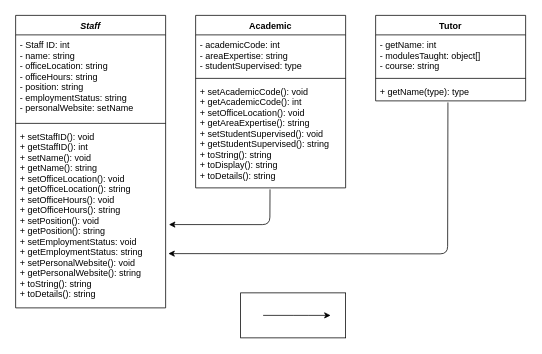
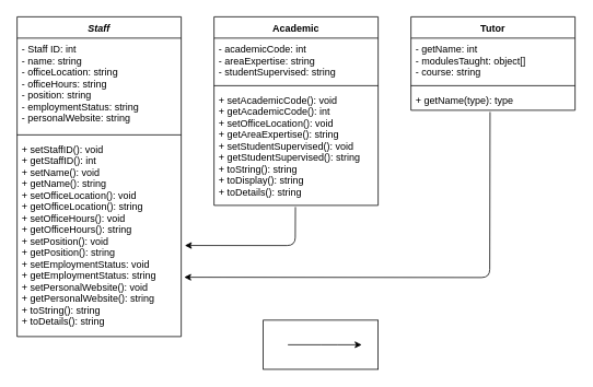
  <mxCell id="0" />
  <mxCell id="1" parent="0" />
  <mxCell id="2" value="" style="rounded=0;whiteSpace=wrap;html=1;" vertex="1" parent="1"><mxGeometry x="320" y="390" width="140" height="60" as="geometry" /></mxCell>
  <mxCell id="3" value="Staff" style="swimlane;fontStyle=3;align=center;verticalAlign=top;childLayout=stackLayout;horizontal=1;startSize=26;horizontalStack=0;resizeParent=1;resizeParentMax=0;resizeLast=0;collapsible=1;marginBottom=0;" vertex="1" parent="1"><mxGeometry x="20" width="200" height="390" as="geometry" y="20" /></mxCell>
- <mxCell id="4" value="- Staff ID: int&#10;- name: string&#10;- officeLocation: string&#10;- officeHours: string&#10;- position: string&#10;- employmentStatus: string&#10;- personalWebsite: setName" style="text;strokeColor=none;fillColor=none;align=left;verticalAlign=top;spacingLeft=4;spacingRight=4;overflow=hidden;rotatable=0;points=[[0,0.5],[1,0.5]];portConstraint=eastwest;" vertex="1" parent="3"><mxGeometry y="26" width="200" height="114" as="geometry" /></mxCell>
+ <mxCell id="4" value="- Staff ID: int&#10;- name: string&#10;- officeLocation: string&#10;- officeHours: string&#10;- position: string&#10;- employmentStatus: string&#10;- personalWebsite: string" style="text;strokeColor=none;fillColor=none;align=left;verticalAlign=top;spacingLeft=4;spacingRight=4;overflow=hidden;rotatable=0;points=[[0,0.5],[1,0.5]];portConstraint=eastwest;" vertex="1" parent="3"><mxGeometry y="26" width="200" height="114" as="geometry" /></mxCell>
  <mxCell id="5" value="" style="line;strokeWidth=1;fillColor=none;align=left;verticalAlign=middle;spacingTop=-1;spacingLeft=3;spacingRight=3;rotatable=0;labelPosition=right;points=[];portConstraint=eastwest;" vertex="1" parent="3"><mxGeometry y="140" width="200" height="8" as="geometry" /></mxCell>
  <mxCell id="6" value="+ setStaffID(): void&#10;+ getStaffID(): int&#10;+ setName(): void&#10;+ getName(): string&#10;+ setOfficeLocation(): void&#10;+ getOfficeLocation(): string&#10;+ setOfficeHours(): void&#10;+ getOfficeHours(): string&#10;+ setPosition(): void&#10;+ getPosition(): string&#10;+ setEmploymentStatus: void&#10;+ getEmploymentStatus: string&#10;+ setPersonalWebsite(): void&#10;+ getPersonalWebsite(): string&#10;+ toString(): string&#10;+ toDetails(): string" style="text;strokeColor=none;fillColor=none;align=left;verticalAlign=top;spacingLeft=4;spacingRight=4;overflow=hidden;rotatable=0;points=[[0,0.5],[1,0.5]];portConstraint=eastwest;" vertex="1" parent="3"><mxGeometry y="148" width="200" height="242" as="geometry" /></mxCell>
  <mxCell id="7" value="Academic" style="swimlane;fontStyle=1;align=center;verticalAlign=top;childLayout=stackLayout;horizontal=1;startSize=26;horizontalStack=0;resizeParent=1;resizeParentMax=0;resizeLast=0;collapsible=1;marginBottom=0;" vertex="1" parent="1"><mxGeometry x="260" width="200" height="230" as="geometry" y="20"><mxRectangle x="160" y="400" width="90" height="26" as="alternateBounds" /></mxGeometry></mxCell>
- <mxCell id="8" value="- academicCode: int&#10;- areaExpertise: string&#10;- studentSupervised: type" style="text;strokeColor=none;fillColor=none;align=left;verticalAlign=top;spacingLeft=4;spacingRight=4;overflow=hidden;rotatable=0;points=[[0,0.5],[1,0.5]];portConstraint=eastwest;" vertex="1" parent="7"><mxGeometry y="26" width="200" height="54" as="geometry" /></mxCell>
+ <mxCell id="8" value="- academicCode: int&#10;- areaExpertise: string&#10;- studentSupervised: string" style="text;strokeColor=none;fillColor=none;align=left;verticalAlign=top;spacingLeft=4;spacingRight=4;overflow=hidden;rotatable=0;points=[[0,0.5],[1,0.5]];portConstraint=eastwest;" vertex="1" parent="7"><mxGeometry y="26" width="200" height="54" as="geometry" /></mxCell>
  <mxCell id="9" value="" style="line;strokeWidth=1;fillColor=none;align=left;verticalAlign=middle;spacingTop=-1;spacingLeft=3;spacingRight=3;rotatable=0;labelPosition=right;points=[];portConstraint=eastwest;" vertex="1" parent="7"><mxGeometry y="80" width="200" height="8" as="geometry" /></mxCell>
  <mxCell id="10" value="+ setAcademicCode(): void&#10;+ getAcademicCode(): int&#10;+ setOfficeLocation(): void&#10;+ getAreaExpertise(): string&#10;+ setStudentSupervised(): void&#10;+ getStudentSupervised(): string&#10;+ toString(): string&#10;+ toDisplay(): string&#10;+ toDetails(): string" style="text;strokeColor=none;fillColor=none;align=left;verticalAlign=top;spacingLeft=4;spacingRight=4;overflow=hidden;rotatable=0;points=[[0,0.5],[1,0.5]];portConstraint=eastwest;" vertex="1" parent="7"><mxGeometry y="88" width="200" height="142" as="geometry" /></mxCell>
  <mxCell id="11" value="Tutor" style="swimlane;fontStyle=1;align=center;verticalAlign=top;childLayout=stackLayout;horizontal=1;startSize=26;horizontalStack=0;resizeParent=1;resizeParentMax=0;resizeLast=0;collapsible=1;marginBottom=0;" vertex="1" parent="1"><mxGeometry x="500" width="200" height="114" as="geometry" y="20" /></mxCell>
  <mxCell id="12" value="- getName: int&#10;- modulesTaught: object[]&#10;- course: string" style="text;strokeColor=none;fillColor=none;align=left;verticalAlign=top;spacingLeft=4;spacingRight=4;overflow=hidden;rotatable=0;points=[[0,0.5],[1,0.5]];portConstraint=eastwest;" vertex="1" parent="11"><mxGeometry y="26" width="200" height="54" as="geometry" /></mxCell>
  <mxCell id="13" value="" style="line;strokeWidth=1;fillColor=none;align=left;verticalAlign=middle;spacingTop=-1;spacingLeft=3;spacingRight=3;rotatable=0;labelPosition=right;points=[];portConstraint=eastwest;" vertex="1" parent="11"><mxGeometry y="80" width="200" height="8" as="geometry" /></mxCell>
  <mxCell id="14" value="+ getName(type): type" style="text;strokeColor=none;fillColor=none;align=left;verticalAlign=top;spacingLeft=4;spacingRight=4;overflow=hidden;rotatable=0;points=[[0,0.5],[1,0.5]];portConstraint=eastwest;" vertex="1" parent="11"><mxGeometry y="88" width="200" height="26" as="geometry" /></mxCell>
  <mxCell id="15" value="" style="endArrow=classic;html=1;exitX=0.496;exitY=1.014;exitDx=0;exitDy=0;exitPerimeter=0;entryX=1.022;entryY=0.541;entryDx=0;entryDy=0;entryPerimeter=0;" edge="1" parent="1" source="10" target="6"><mxGeometry width="50" height="50" relative="1" as="geometry"><mxPoint x="345" y="350" as="sourcePoint" /><mxPoint x="395" y="300" as="targetPoint" /><Array as="points"><mxPoint x="359" y="299" /></Array></mxGeometry></mxCell>
  <mxCell id="16" value="" style="endArrow=classic;html=1;entryX=1.018;entryY=0.701;entryDx=0;entryDy=0;entryPerimeter=0;exitX=0.482;exitY=1.08;exitDx=0;exitDy=0;exitPerimeter=0;" edge="1" parent="1" source="14" target="6"><mxGeometry width="50" height="50" relative="1" as="geometry"><mxPoint x="320" y="250" as="sourcePoint" /><mxPoint x="370" y="200" as="targetPoint" /><Array as="points"><mxPoint x="596" y="338" /></Array></mxGeometry></mxCell>
  <mxCell id="17" value="" style="endArrow=classic;html=1;" edge="1" parent="1"><mxGeometry width="50" height="50" relative="1" as="geometry"><mxPoint x="350" y="420" as="sourcePoint" /><mxPoint x="440" y="420" as="targetPoint" /><Array as="points"><mxPoint x="400" y="420" /></Array></mxGeometry></mxCell>
